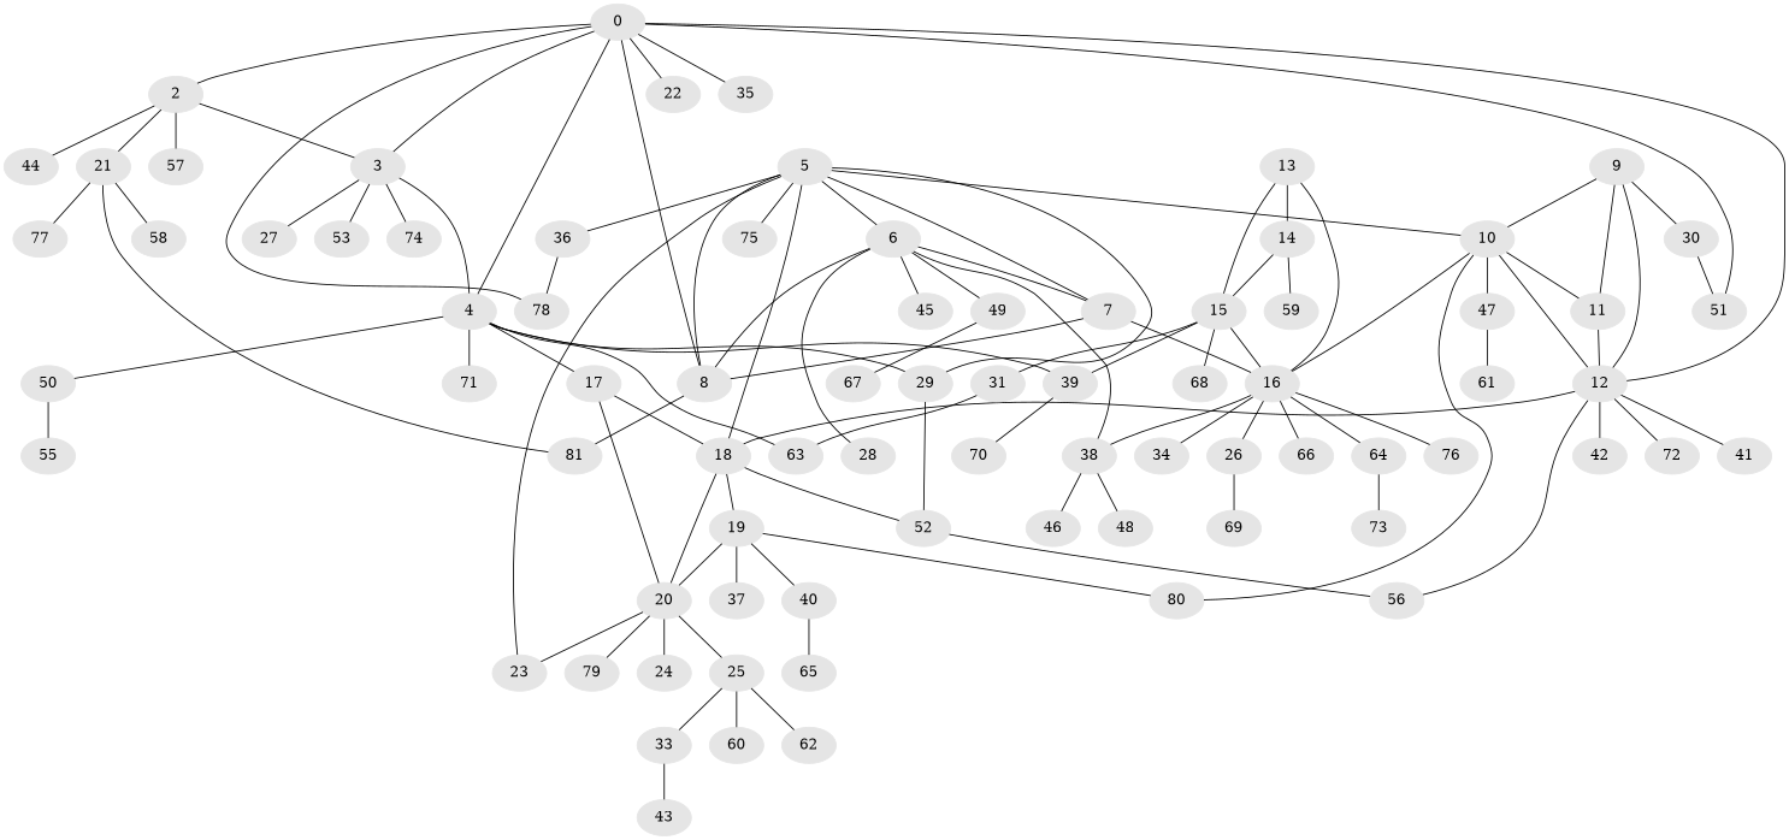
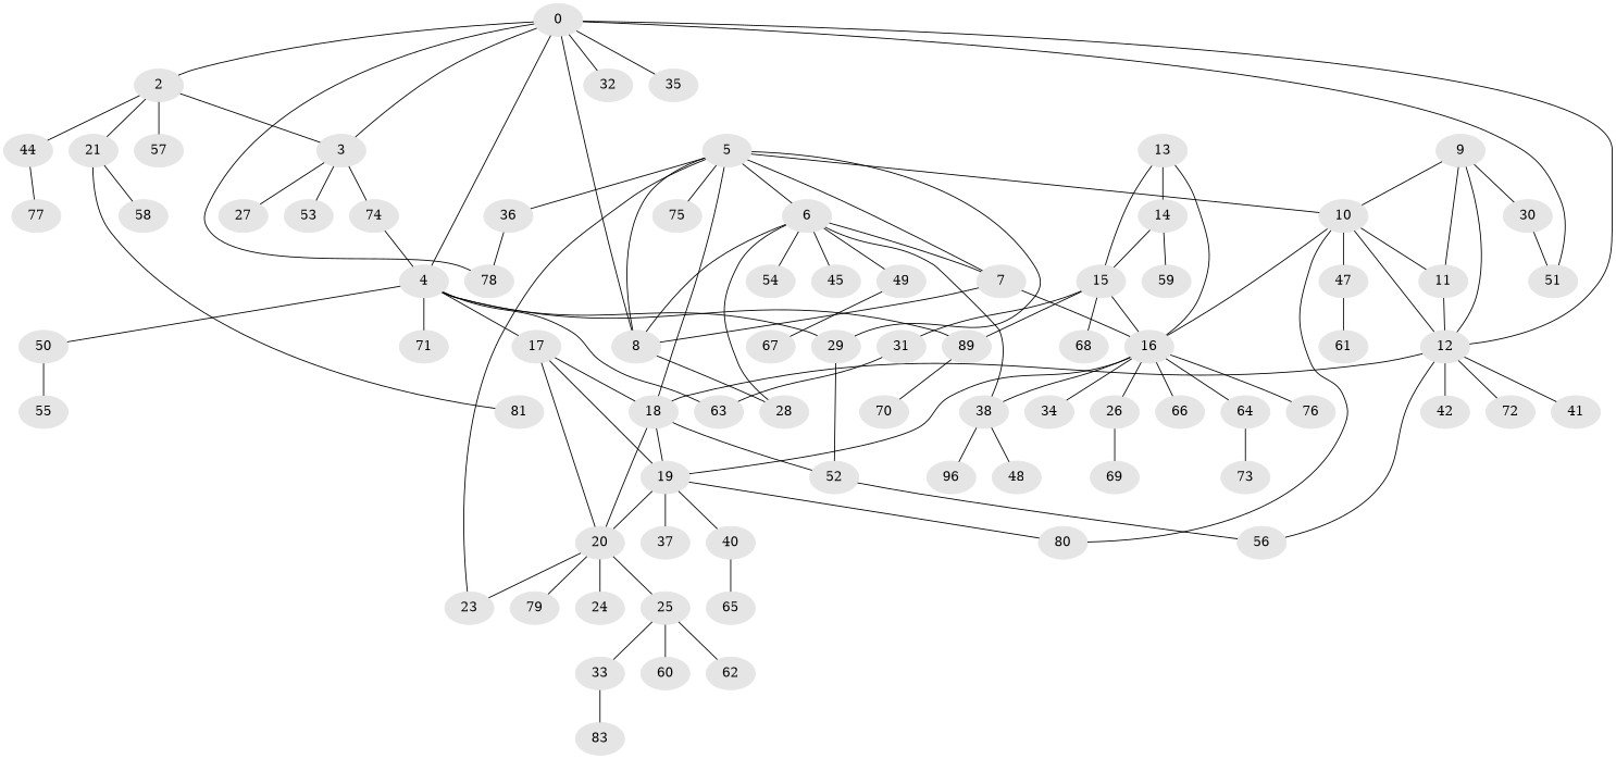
  graph {
    node [color=gray90 style=filled]
    n1 [label=0]
    2
    3
    4
    8
    12
-   22
+   22 [label=32]
    35
    51
    78
    21
    44
    57
    27
    53
    74
    17
    29
-   39
+   39 [label=89]
    50
    63
    71
    81
    18
    41
    42
    56
    72
    16
    38
    19
    26
    34
    64
    66
    76
    58
    77
    20
    52
    70
    55
    5
    6
    7
    10
    23
    36
    75
    28
    45
    49
+   54
    11
    47
    80
-   46
+   46 [label=96]
    48
    67
    9
    30
    61
    13
    14
    15
    59
    31
    68
    37
    40
    69
    73
    24
    25
    79
    65
    33
    60
    62
-   43
+   43 [label=83]
    n1 -- 2
    n1 -- 3
    n1 -- 4
    n1 -- 8
    n1 -- 12
    n1 -- 22
    n1 -- 35
    n1 -- 51
    n1 -- 78
    2 -- 3
    2 -- 21
    2 -- 44
    2 -- 57
-   3 -- 4
+   74 -- 4
    3 -- 27
    3 -- 53
    3 -- 74
    4 -- 17
    4 -- 29
    4 -- 39
    4 -- 50
    4 -- 63
    4 -- 71
-   8 -- 81
+   8 -- 28
    12 -- 18
    12 -- 41
    12 -- 42
    12 -- 56
    12 -- 72
    21 -- 81
    21 -- 58
-   21 -- 77
+   44 -- 77
    17 -- 18
+   17 -- 19
    17 -- 20
    29 -- 52
    39 -- 70
    50 -- 55
    18 -- 19
    18 -- 20
    18 -- 52
    16 -- 38
+   16 -- 19
    16 -- 26
    16 -- 34
    16 -- 64
    16 -- 66
    16 -- 76
    38 -- 46
    38 -- 48
    19 -- 20
    19 -- 80
    19 -- 37
    19 -- 40
    26 -- 69
    64 -- 73
    20 -- 23
    20 -- 24
    20 -- 25
    20 -- 79
    52 -- 56
    5 -- 8
    5 -- 29
    5 -- 18
    5 -- 6
    5 -- 7
    5 -- 10
    5 -- 23
    5 -- 36
    5 -- 75
    6 -- 8
    6 -- 38
    6 -- 7
    6 -- 28
    6 -- 45
    6 -- 49
+   6 -- 54
    7 -- 8
    7 -- 16
    10 -- 12
    10 -- 16
    10 -- 11
    10 -- 47
    10 -- 80
    36 -- 78
    49 -- 67
    11 -- 12
    47 -- 61
    9 -- 12
    9 -- 10
    9 -- 11
    9 -- 30
    30 -- 51
    13 -- 16
    13 -- 14
    13 -- 15
    14 -- 15
    14 -- 59
    15 -- 39
    15 -- 16
    15 -- 31
    15 -- 68
    31 -- 63
    40 -- 65
    25 -- 33
    25 -- 60
    25 -- 62
    33 -- 43
  }
